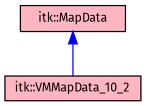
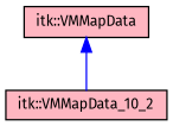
  digraph {
    fontname="Fira Sans"
    node [color=black fillcolor=lightpink fontname="Fira Sans" fontsize=10 shape=record style=filled]
    n1 [fontcolor=black height=0.2 label="itk::VMMapData_10_2" width=0.4]
-   n2 [height=0.2 label="itk::MapData" width=0.4]
+   n2 [height=0.2 label="itk::VMMapData" width=0.4]
    n2 -> n1 [color=blue dir=back fontname="Fira Sans" fontsize=10 labelfontname=Helvetica labelfontsize=10 style=solid]
  }
